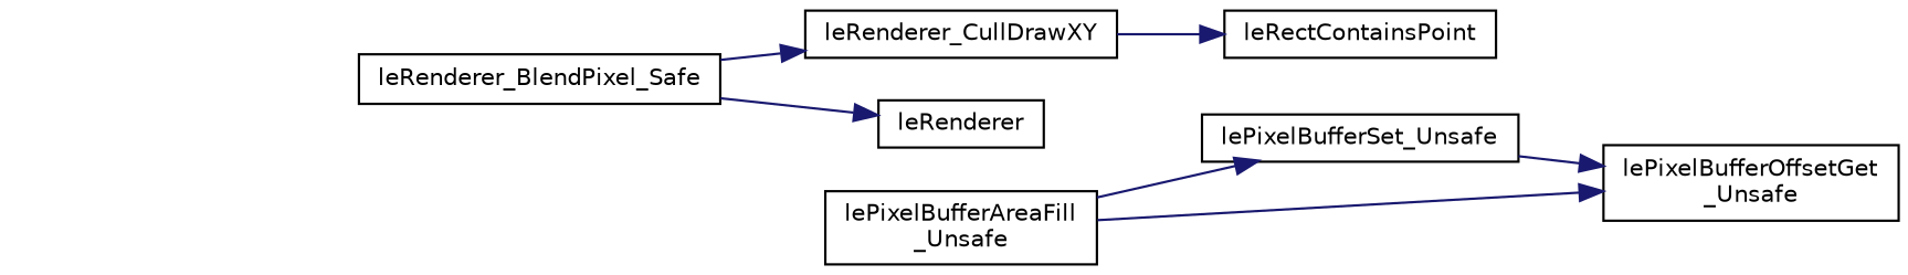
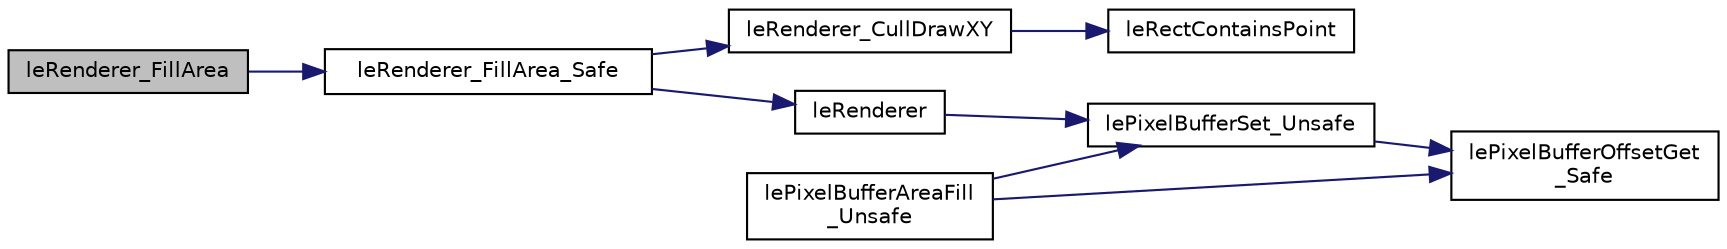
  digraph {
    rankdir=LR
    node [color=black fillcolor=white fontname=Helvetica fontsize=10 shape=record style=filled]
    edge [color=midnightblue fontname=Helvetica fontsize=10 labelfontname=Helvetica labelfontsize=10 style=solid]
-   n2 [height=0.2 label=leRenderer_BlendPixel_Safe width=0.4]
+   n1 [fillcolor=grey75 fontcolor=black height=0.2 label=leRenderer_FillArea width=0.4]
+   n2 [height=0.2 label=leRenderer_FillArea_Safe width=0.4]
    n3 [height=0.2 label="lePixelBufferAreaFill\l_Unsafe" width=0.4]
-   n4 [height=0.2 label="lePixelBufferOffsetGet\l_Unsafe" width=0.4]
+   n4 [height=0.2 label="lePixelBufferOffsetGet\l_Safe" width=0.4]
    n5 [height=0.2 label=lePixelBufferSet_Unsafe width=0.4]
    n6 [height=0.2 label=leRenderer_CullDrawXY width=0.4]
    n7 [height=0.2 label=leRenderer width=0.4]
    n8 [height=0.2 label=leRectContainsPoint width=0.4]
+   n1 -> n2
    n2 -> n6
    n2 -> n7
    n3 -> n4
    n3 -> n5
    n5 -> n4
    n6 -> n8
+   n7 -> n5
  }
